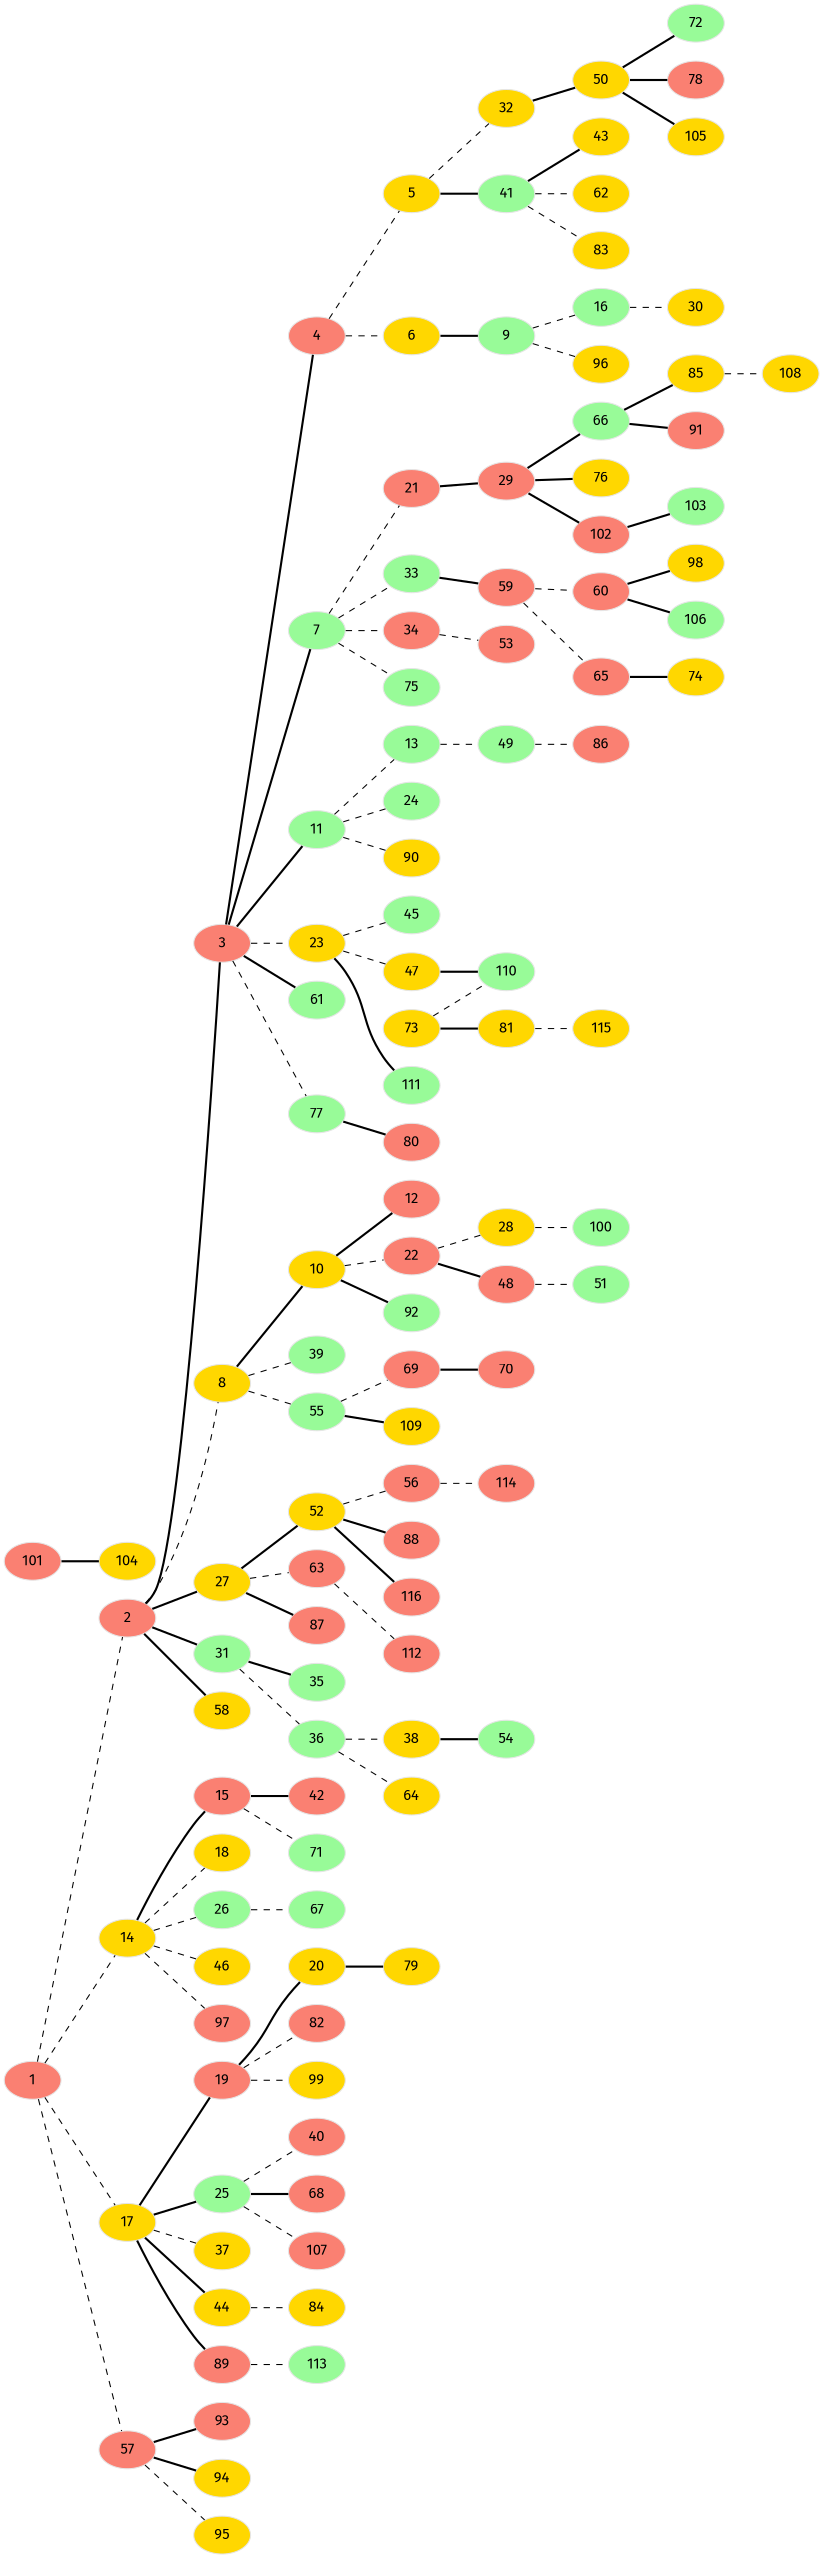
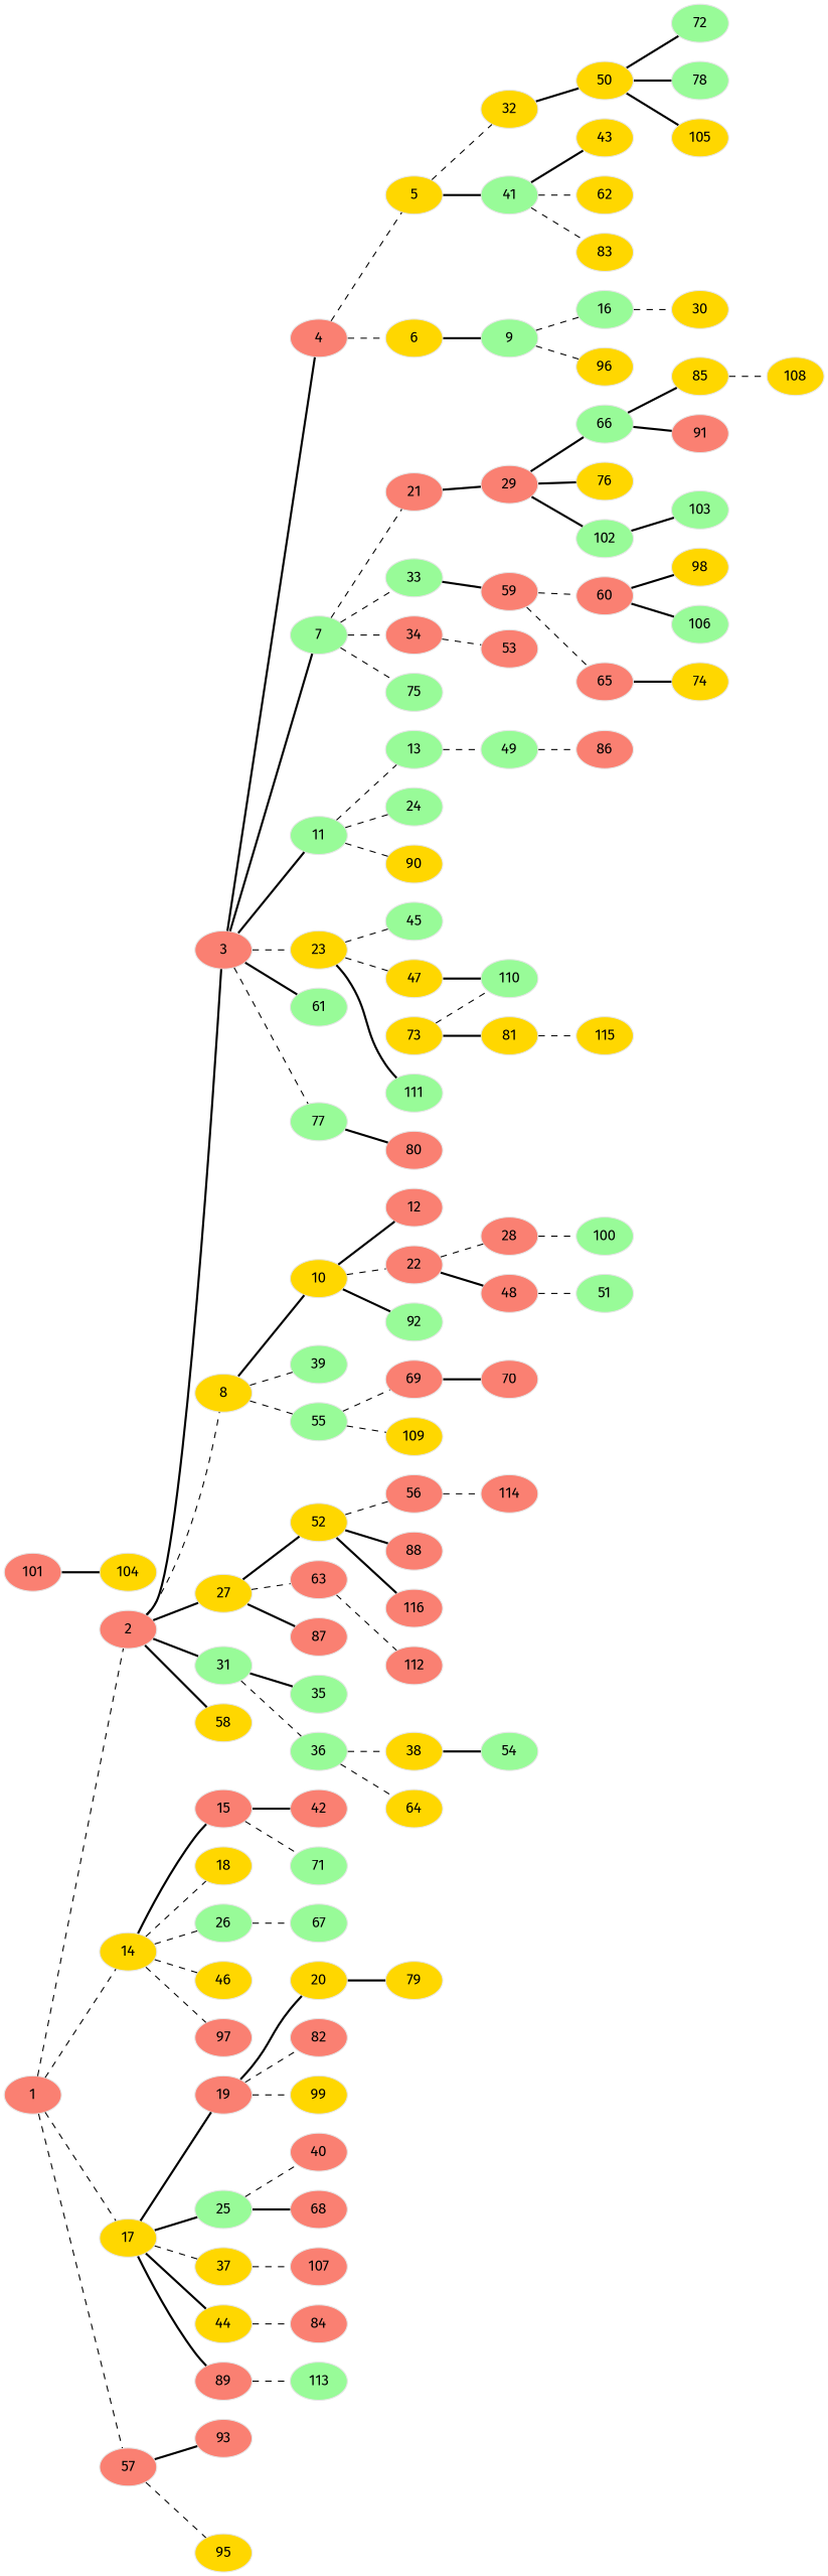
  graph {
    fontname="Fira Sans"
    rankdir=LR
    node [color=gray90 fillcolor=gold fontname="Fira Sans" style=filled]
    edge [fontname="Fira Sans" style=dashed]
    1 [fillcolor=salmon]
    2 [fillcolor=salmon]
    14
    17
    57 [fillcolor=salmon]
    3 [fillcolor=salmon]
    8
    27
    31 [fillcolor=palegreen]
    58
    15 [fillcolor=salmon]
    18
    26 [fillcolor=palegreen]
    46
    97 [fillcolor=salmon]
    19 [fillcolor=salmon]
    25 [fillcolor=palegreen]
    37
    44
    89 [fillcolor=salmon]
    93 [fillcolor=salmon]
-   94
    95
    101 [fillcolor=salmon]
    104
    4 [fillcolor=salmon]
    7 [fillcolor=palegreen]
    11 [fillcolor=palegreen]
    23
    61 [fillcolor=palegreen]
    77 [fillcolor=palegreen]
    10
    39 [fillcolor=palegreen]
    55 [fillcolor=palegreen]
    52
    63 [fillcolor=salmon]
    87 [fillcolor=salmon]
    35 [fillcolor=palegreen]
    36 [fillcolor=palegreen]
    5
    6
    21 [fillcolor=salmon]
    33 [fillcolor=palegreen]
    34 [fillcolor=salmon]
    75 [fillcolor=palegreen]
    13 [fillcolor=palegreen]
    24 [fillcolor=palegreen]
    90
    45 [fillcolor=palegreen]
    47
    111 [fillcolor=palegreen]
    80 [fillcolor=salmon]
    32
    41 [fillcolor=palegreen]
    9 [fillcolor=palegreen]
    50
    43
    62
    83
    16 [fillcolor=palegreen]
    96
    29 [fillcolor=salmon]
    59 [fillcolor=salmon]
    53 [fillcolor=salmon]
    12 [fillcolor=salmon]
    22 [fillcolor=salmon]
    92 [fillcolor=palegreen]
    69 [fillcolor=salmon]
    109
    30
-   28
+   28 [fillcolor=salmon]
    48 [fillcolor=salmon]
    49 [fillcolor=palegreen]
    86 [fillcolor=salmon]
    42 [fillcolor=salmon]
    71 [fillcolor=palegreen]
    67 [fillcolor=palegreen]
    20
    82 [fillcolor=salmon]
    99
    40 [fillcolor=salmon]
    68 [fillcolor=salmon]
    107 [fillcolor=salmon]
-   84
+   84 [fillcolor=salmon]
    113 [fillcolor=palegreen]
    79
    66 [fillcolor=palegreen]
    76
-   102 [fillcolor=salmon]
+   102 [fillcolor=palegreen]
    100 [fillcolor=palegreen]
    51 [fillcolor=palegreen]
    110 [fillcolor=palegreen]
    56 [fillcolor=salmon]
    88 [fillcolor=salmon]
    116 [fillcolor=salmon]
    112 [fillcolor=salmon]
    85
    91 [fillcolor=salmon]
    103 [fillcolor=palegreen]
    38
    64
    72 [fillcolor=palegreen]
-   78 [fillcolor=salmon]
+   78 [fillcolor=palegreen]
    105
    60 [fillcolor=salmon]
    65 [fillcolor=salmon]
    54 [fillcolor=palegreen]
    73
    81
    114 [fillcolor=salmon]
    70 [fillcolor=salmon]
    98
    106 [fillcolor=palegreen]
    74
    108
    115
    1 -- 2
    1 -- 14
    1 -- 17
    1 -- 57
    2 -- 3 [style=bold]
    2 -- 8
    2 -- 27 [style=bold]
    2 -- 31 [style=bold]
    2 -- 58 [style=bold]
    14 -- 15 [style=bold]
    14 -- 18
    14 -- 26
    14 -- 46
    14 -- 97
    17 -- 19 [style=bold]
    17 -- 25 [style=bold]
    17 -- 37
    17 -- 44 [style=bold]
    17 -- 89 [style=bold]
    57 -- 93 [style=bold]
-   57 -- 94 [style=bold]
    57 -- 95
    3 -- 4 [style=bold]
    3 -- 7 [style=bold]
    3 -- 11 [style=bold]
    3 -- 23
    3 -- 61 [style=bold]
    3 -- 77
    8 -- 10 [style=bold]
    8 -- 39
    8 -- 55
    27 -- 52 [style=bold]
    27 -- 63
    27 -- 87 [style=bold]
    31 -- 35 [style=bold]
    31 -- 36
    15 -- 42 [style=bold]
    15 -- 71
    26 -- 67
    19 -- 20 [style=bold]
    19 -- 82
    19 -- 99
    25 -- 40
    25 -- 68 [style=bold]
-   25 -- 107
+   37 -- 107
    44 -- 84
    89 -- 113
    101 -- 104 [style=bold]
    4 -- 5
    4 -- 6
    7 -- 21
    7 -- 33
    7 -- 34
    7 -- 75
    11 -- 13
    11 -- 24
    11 -- 90
    23 -- 45
    23 -- 47
    23 -- 111 [style=bold]
    77 -- 80 [style=bold]
    10 -- 12 [style=bold]
    10 -- 22
    10 -- 92 [style=bold]
    55 -- 69
-   55 -- 109 [style=bold]
+   55 -- 109
    52 -- 56
    52 -- 88 [style=bold]
    52 -- 116 [style=bold]
    63 -- 112
    36 -- 38
    36 -- 64
    5 -- 32
    5 -- 41 [style=bold]
    6 -- 9 [style=bold]
    21 -- 29 [style=bold]
    33 -- 59 [style=bold]
    34 -- 53
    13 -- 49
    47 -- 110 [style=bold]
    32 -- 50 [style=bold]
    41 -- 43 [style=bold]
    41 -- 62
    41 -- 83
    9 -- 16
    9 -- 96
    50 -- 72 [style=bold]
    50 -- 78 [style=bold]
    50 -- 105 [style=bold]
    16 -- 30
    29 -- 66 [style=bold]
    29 -- 76 [style=bold]
    29 -- 102 [style=bold]
    59 -- 60
    59 -- 65
    22 -- 28
    22 -- 48 [style=bold]
    69 -- 70 [style=bold]
    28 -- 100
    48 -- 51
    49 -- 86
    20 -- 79 [style=bold]
    66 -- 85 [style=bold]
    66 -- 91 [style=bold]
    102 -- 103 [style=bold]
    56 -- 114
    85 -- 108
    38 -- 54 [style=bold]
    60 -- 98 [style=bold]
    60 -- 106 [style=bold]
    65 -- 74 [style=bold]
    73 -- 110
    73 -- 81 [style=bold]
    81 -- 115
  }
